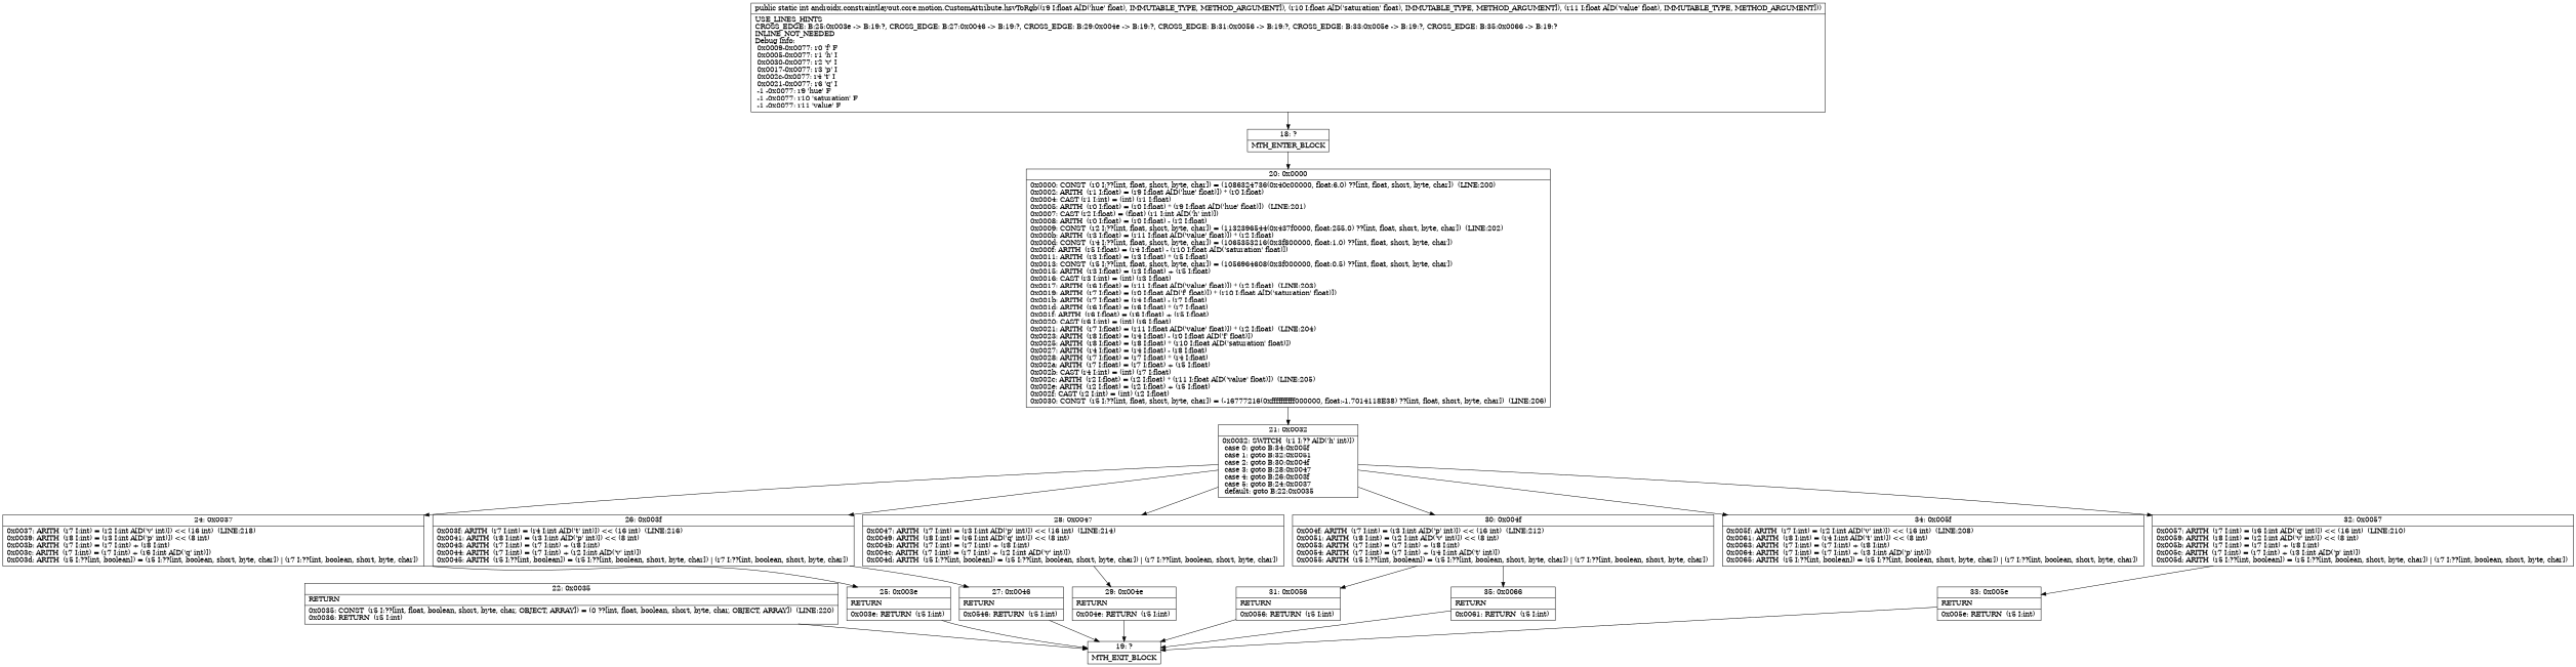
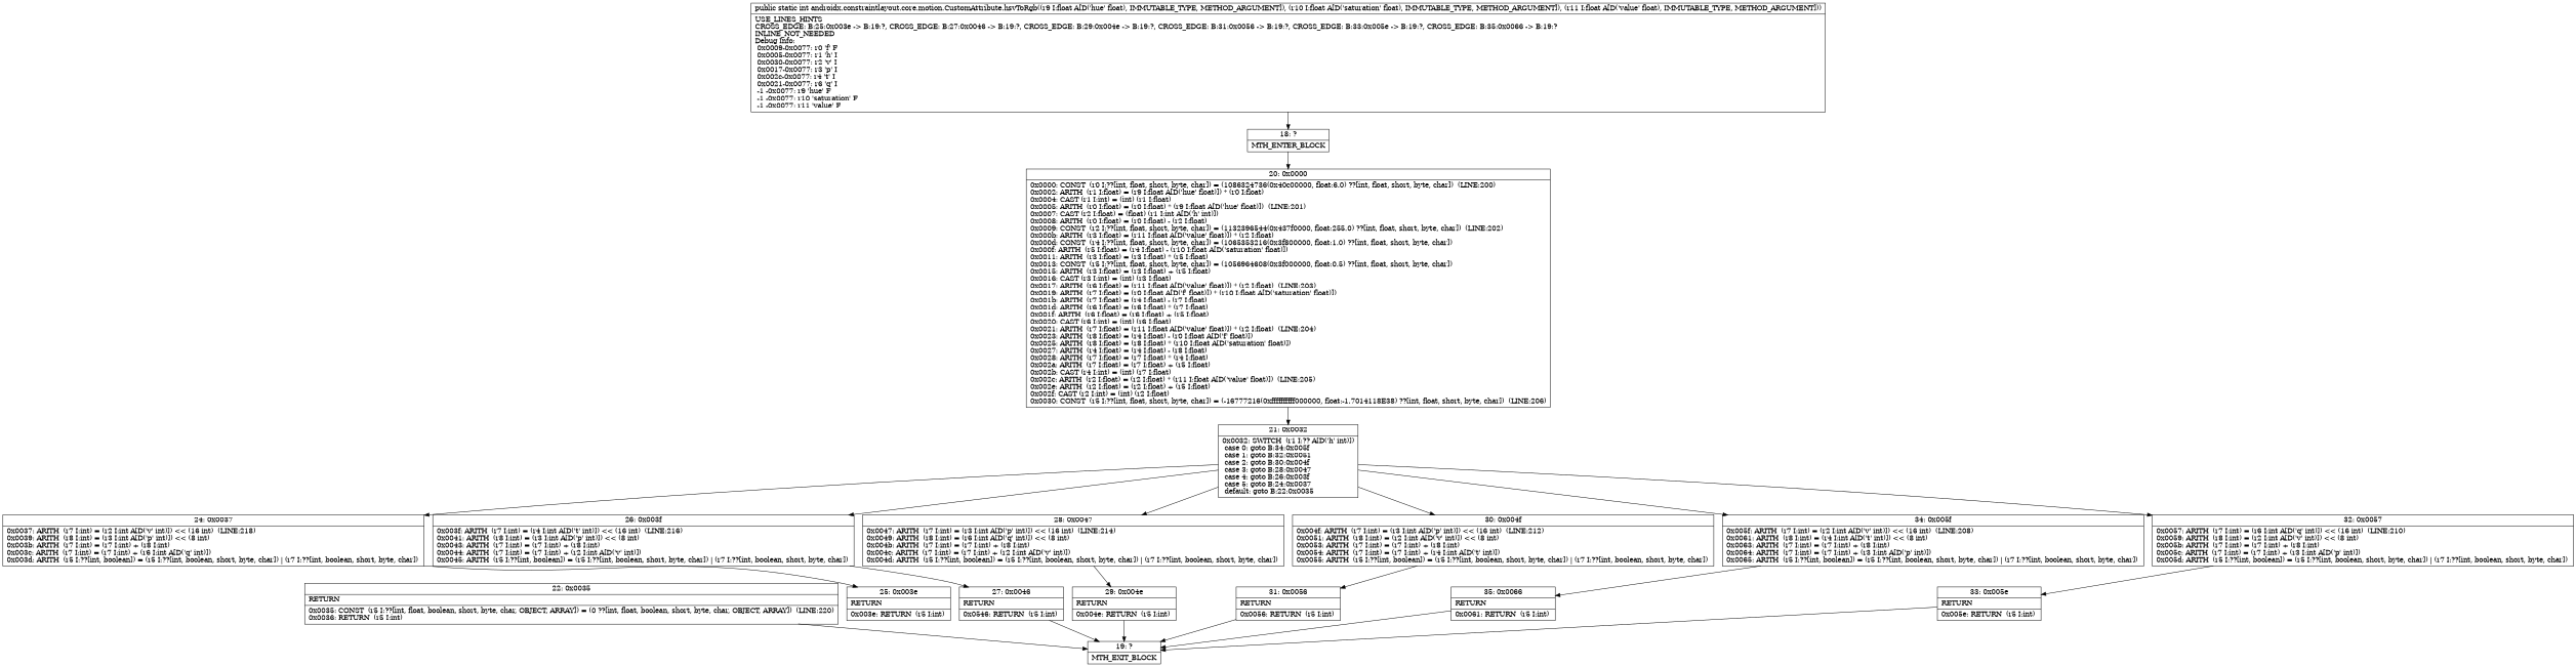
  digraph {
    node [shape=record]
    n1 [label="{18\:\ ?|MTH_ENTER_BLOCK\l}"]
    n2 [label="{20\:\ 0x0000|0x0000: CONST  (r0 I:??[int, float, short, byte, char]) = (1086324736(0x40c00000, float:6.0) ??[int, float, short, byte, char])  (LINE:200)\l0x0002: ARITH  (r1 I:float) = (r9 I:float A[D('hue' float)]) * (r0 I:float) \l0x0004: CAST (r1 I:int) = (int) (r1 I:float) \l0x0005: ARITH  (r0 I:float) = (r0 I:float) * (r9 I:float A[D('hue' float)])  (LINE:201)\l0x0007: CAST (r2 I:float) = (float) (r1 I:int A[D('h' int)]) \l0x0008: ARITH  (r0 I:float) = (r0 I:float) \- (r2 I:float) \l0x0009: CONST  (r2 I:??[int, float, short, byte, char]) = (1132396544(0x437f0000, float:255.0) ??[int, float, short, byte, char])  (LINE:202)\l0x000b: ARITH  (r3 I:float) = (r11 I:float A[D('value' float)]) * (r2 I:float) \l0x000d: CONST  (r4 I:??[int, float, short, byte, char]) = (1065353216(0x3f800000, float:1.0) ??[int, float, short, byte, char]) \l0x000f: ARITH  (r5 I:float) = (r4 I:float) \- (r10 I:float A[D('saturation' float)]) \l0x0011: ARITH  (r3 I:float) = (r3 I:float) * (r5 I:float) \l0x0013: CONST  (r5 I:??[int, float, short, byte, char]) = (1056964608(0x3f000000, float:0.5) ??[int, float, short, byte, char]) \l0x0015: ARITH  (r3 I:float) = (r3 I:float) + (r5 I:float) \l0x0016: CAST (r3 I:int) = (int) (r3 I:float) \l0x0017: ARITH  (r6 I:float) = (r11 I:float A[D('value' float)]) * (r2 I:float)  (LINE:203)\l0x0019: ARITH  (r7 I:float) = (r0 I:float A[D('f' float)]) * (r10 I:float A[D('saturation' float)]) \l0x001b: ARITH  (r7 I:float) = (r4 I:float) \- (r7 I:float) \l0x001d: ARITH  (r6 I:float) = (r6 I:float) * (r7 I:float) \l0x001f: ARITH  (r6 I:float) = (r6 I:float) + (r5 I:float) \l0x0020: CAST (r6 I:int) = (int) (r6 I:float) \l0x0021: ARITH  (r7 I:float) = (r11 I:float A[D('value' float)]) * (r2 I:float)  (LINE:204)\l0x0023: ARITH  (r8 I:float) = (r4 I:float) \- (r0 I:float A[D('f' float)]) \l0x0025: ARITH  (r8 I:float) = (r8 I:float) * (r10 I:float A[D('saturation' float)]) \l0x0027: ARITH  (r4 I:float) = (r4 I:float) \- (r8 I:float) \l0x0028: ARITH  (r7 I:float) = (r7 I:float) * (r4 I:float) \l0x002a: ARITH  (r7 I:float) = (r7 I:float) + (r5 I:float) \l0x002b: CAST (r4 I:int) = (int) (r7 I:float) \l0x002c: ARITH  (r2 I:float) = (r2 I:float) * (r11 I:float A[D('value' float)])  (LINE:205)\l0x002e: ARITH  (r2 I:float) = (r2 I:float) + (r5 I:float) \l0x002f: CAST (r2 I:int) = (int) (r2 I:float) \l0x0030: CONST  (r5 I:??[int, float, short, byte, char]) = (\-16777216(0xffffffffff000000, float:\-1.7014118E38) ??[int, float, short, byte, char])  (LINE:206)\l}"]
    n3 [label="{21\:\ 0x0032|0x0032: SWITCH  (r1 I:?? A[D('h' int)])\l case 0: goto B:34:0x005f\l case 1: goto B:32:0x0051\l case 2: goto B:30:0x004f\l case 3: goto B:28:0x0047\l case 4: goto B:26:0x003f\l case 5: goto B:24:0x0037\l default: goto B:22:0x0035 \l}"]
    n4 [label="{24\:\ 0x0037|0x0037: ARITH  (r7 I:int) = (r2 I:int A[D('v' int)]) \<\< (16 int)  (LINE:218)\l0x0039: ARITH  (r8 I:int) = (r3 I:int A[D('p' int)]) \<\< (8 int) \l0x003b: ARITH  (r7 I:int) = (r7 I:int) + (r8 I:int) \l0x003c: ARITH  (r7 I:int) = (r7 I:int) + (r6 I:int A[D('q' int)]) \l0x003d: ARITH  (r5 I:??[int, boolean]) = (r5 I:??[int, boolean, short, byte, char]) \| (r7 I:??[int, boolean, short, byte, char]) \l}"]
    n5 [label="{26\:\ 0x003f|0x003f: ARITH  (r7 I:int) = (r4 I:int A[D('t' int)]) \<\< (16 int)  (LINE:216)\l0x0041: ARITH  (r8 I:int) = (r3 I:int A[D('p' int)]) \<\< (8 int) \l0x0043: ARITH  (r7 I:int) = (r7 I:int) + (r8 I:int) \l0x0044: ARITH  (r7 I:int) = (r7 I:int) + (r2 I:int A[D('v' int)]) \l0x0045: ARITH  (r5 I:??[int, boolean]) = (r5 I:??[int, boolean, short, byte, char]) \| (r7 I:??[int, boolean, short, byte, char]) \l}"]
    n6 [label="{28\:\ 0x0047|0x0047: ARITH  (r7 I:int) = (r3 I:int A[D('p' int)]) \<\< (16 int)  (LINE:214)\l0x0049: ARITH  (r8 I:int) = (r6 I:int A[D('q' int)]) \<\< (8 int) \l0x004b: ARITH  (r7 I:int) = (r7 I:int) + (r8 I:int) \l0x004c: ARITH  (r7 I:int) = (r7 I:int) + (r2 I:int A[D('v' int)]) \l0x004d: ARITH  (r5 I:??[int, boolean]) = (r5 I:??[int, boolean, short, byte, char]) \| (r7 I:??[int, boolean, short, byte, char]) \l}"]
    n7 [label="{30\:\ 0x004f|0x004f: ARITH  (r7 I:int) = (r3 I:int A[D('p' int)]) \<\< (16 int)  (LINE:212)\l0x0051: ARITH  (r8 I:int) = (r2 I:int A[D('v' int)]) \<\< (8 int) \l0x0053: ARITH  (r7 I:int) = (r7 I:int) + (r8 I:int) \l0x0054: ARITH  (r7 I:int) = (r7 I:int) + (r4 I:int A[D('t' int)]) \l0x0055: ARITH  (r5 I:??[int, boolean]) = (r5 I:??[int, boolean, short, byte, char]) \| (r7 I:??[int, boolean, short, byte, char]) \l}"]
    n8 [label="{32\:\ 0x0057|0x0057: ARITH  (r7 I:int) = (r6 I:int A[D('q' int)]) \<\< (16 int)  (LINE:210)\l0x0059: ARITH  (r8 I:int) = (r2 I:int A[D('v' int)]) \<\< (8 int) \l0x005b: ARITH  (r7 I:int) = (r7 I:int) + (r8 I:int) \l0x005c: ARITH  (r7 I:int) = (r7 I:int) + (r3 I:int A[D('p' int)]) \l0x005d: ARITH  (r5 I:??[int, boolean]) = (r5 I:??[int, boolean, short, byte, char]) \| (r7 I:??[int, boolean, short, byte, char]) \l}"]
    n9 [label="{34\:\ 0x005f|0x005f: ARITH  (r7 I:int) = (r2 I:int A[D('v' int)]) \<\< (16 int)  (LINE:208)\l0x0061: ARITH  (r8 I:int) = (r4 I:int A[D('t' int)]) \<\< (8 int) \l0x0063: ARITH  (r7 I:int) = (r7 I:int) + (r8 I:int) \l0x0064: ARITH  (r7 I:int) = (r7 I:int) + (r3 I:int A[D('p' int)]) \l0x0065: ARITH  (r5 I:??[int, boolean]) = (r5 I:??[int, boolean, short, byte, char]) \| (r7 I:??[int, boolean, short, byte, char]) \l}"]
    n10 [label="{22\:\ 0x0035|RETURN\l|0x0035: CONST  (r5 I:??[int, float, boolean, short, byte, char, OBJECT, ARRAY]) = (0 ??[int, float, boolean, short, byte, char, OBJECT, ARRAY])  (LINE:220)\l0x0036: RETURN  (r5 I:int) \l}"]
    n11 [label="{19\:\ ?|MTH_EXIT_BLOCK\l}"]
    n12 [label="{25\:\ 0x003e|RETURN\l|0x003e: RETURN  (r5 I:int) \l}"]
    n13 [label="{27\:\ 0x0046|RETURN\l|0x0546: RETURN  (r5 I:int) \l}"]
    n14 [label="{29\:\ 0x004e|RETURN\l|0x004e: RETURN  (r5 I:int) \l}"]
    n15 [label="{31\:\ 0x0056|RETURN\l|0x0056: RETURN  (r5 I:int) \l}"]
    n16 [label="{33\:\ 0x005e|RETURN\l|0x005e: RETURN  (r5 I:int) \l}"]
    n17 [label="{35\:\ 0x0066|RETURN\l|0x0061: RETURN  (r5 I:int) \l}"]
    n18 [label="{public static int androidx.constraintlayout.core.motion.CustomAttribute.hsvToRgb((r9 I:float A[D('hue' float), IMMUTABLE_TYPE, METHOD_ARGUMENT]), (r10 I:float A[D('saturation' float), IMMUTABLE_TYPE, METHOD_ARGUMENT]), (r11 I:float A[D('value' float), IMMUTABLE_TYPE, METHOD_ARGUMENT]))  | USE_LINES_HINTS\lCROSS_EDGE: B:25:0x003e \-\> B:19:?, CROSS_EDGE: B:27:0x0046 \-\> B:19:?, CROSS_EDGE: B:29:0x004e \-\> B:19:?, CROSS_EDGE: B:31:0x0056 \-\> B:19:?, CROSS_EDGE: B:33:0x005e \-\> B:19:?, CROSS_EDGE: B:35:0x0066 \-\> B:19:?\lINLINE_NOT_NEEDED\lDebug Info:\l  0x0009\-0x0077: r0 'f' F\l  0x0005\-0x0077: r1 'h' I\l  0x0030\-0x0077: r2 'v' I\l  0x0017\-0x0077: r3 'p' I\l  0x002c\-0x0077: r4 't' I\l  0x0021\-0x0077: r6 'q' I\l  \-1 \-0x0077: r9 'hue' F\l  \-1 \-0x0077: r10 'saturation' F\l  \-1 \-0x0077: r11 'value' F\l}"]
    n1 -> n2
    n2 -> n3
    n3 -> n4
    n3 -> n5
    n3 -> n6
    n3 -> n7
    n3 -> n8
    n3 -> n9
    n4 -> n12
    n5 -> n13
    n6 -> n14
    n7 -> n15
    n8 -> n16
-   n7 -> n17
+   n9 -> n17
    n10 -> n11
-   n12 -> n11
    n13 -> n11
    n14 -> n11
    n15 -> n11
    n16 -> n11
    n17 -> n11
    n18 -> n1
  }
